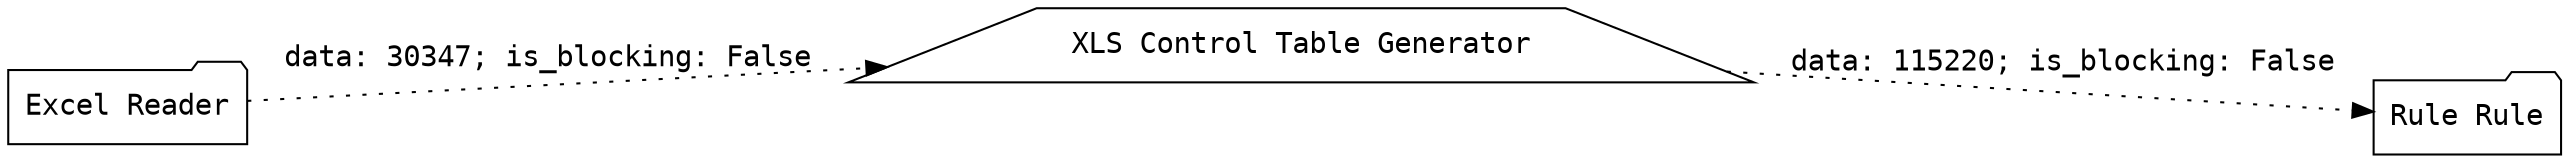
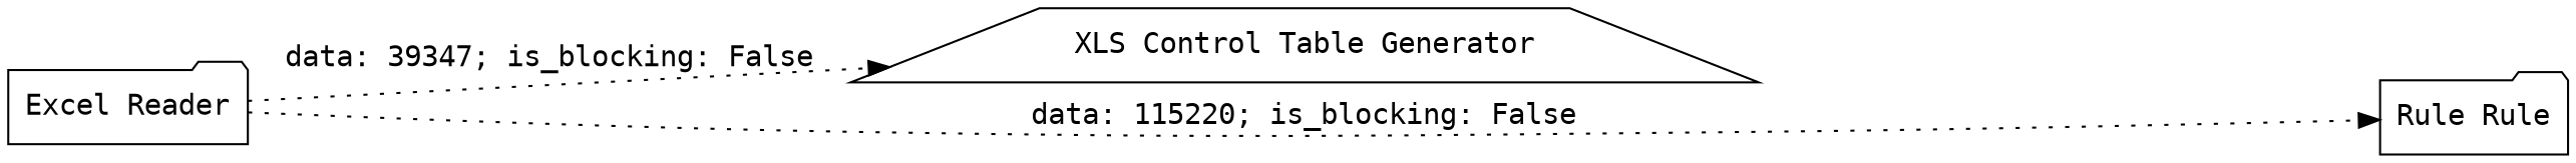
  digraph {
    fontname="DejaVu Sans Mono"
    rankdir=LR
    node [fontname="DejaVu Sans Mono" shape=folder]
    edge [fontname="DejaVu Sans Mono" style=dotted]
    n1 [label="XLS Control Table Generator" shape=trapezium]
    n2 [label="Rule Rule"]
    n3 [label="Excel Reader"]
-   n1 -> n2 [label="data: 115220; is_blocking: False"]
-   n3 -> n1 [label="data: 30347; is_blocking: False"]
+   n3 -> n2 [label="data: 115220; is_blocking: False"]
+   n3 -> n1 [label="data: 39347; is_blocking: False"]
  }
